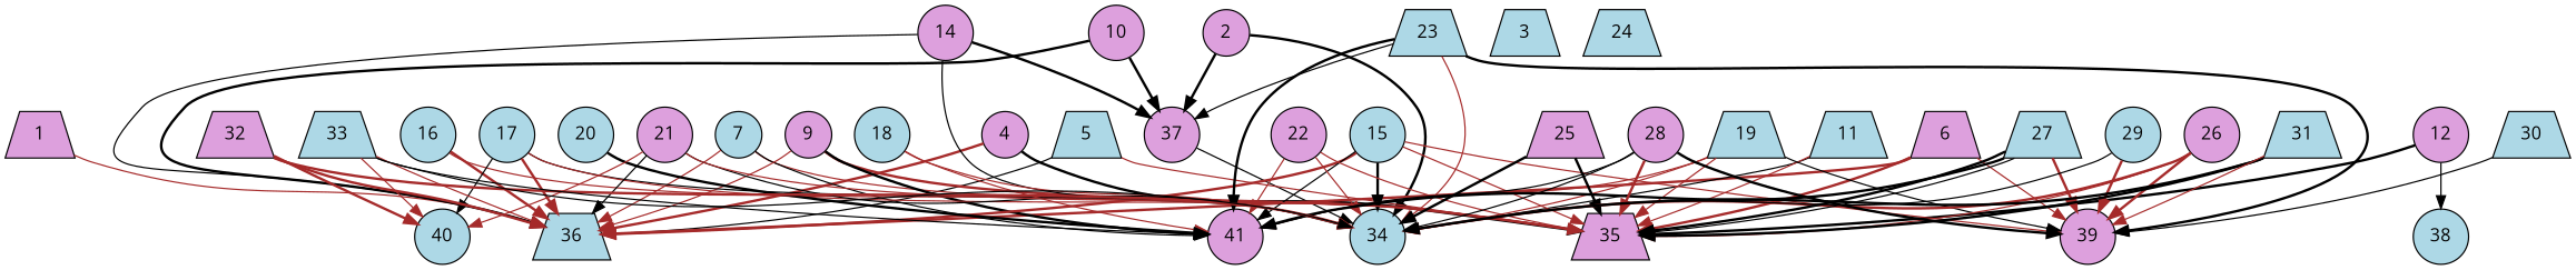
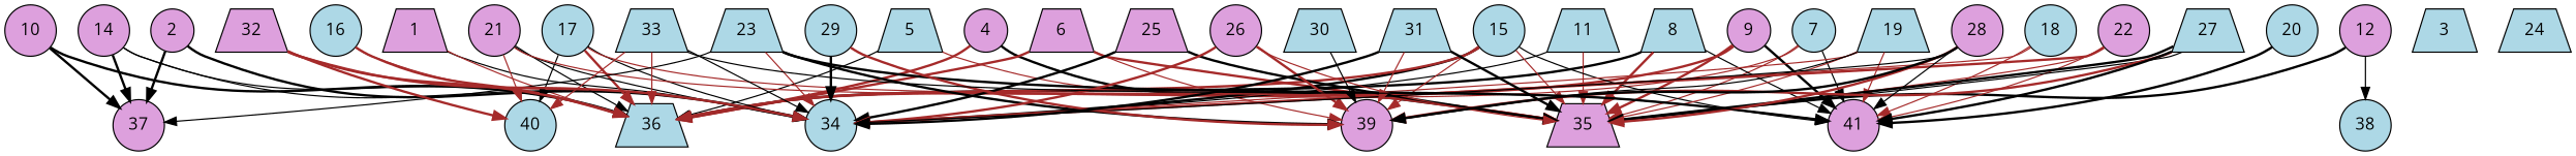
  digraph {
    fontname="Open Sans"
    node [alpha=0.11 fillcolor=lightblue fontname="Open Sans" shape=circle style=filled]
    edge [color=black fontname="Open Sans" style=solid]
    1 [alpha=0.10 expect_size=214517285232980992 fillcolor=plum shape=trapezium]
    34 [alpha=0.17 expect_size=806970989893178624]
    36 [alpha=0.05 expect_size=35275311709422204 shape=trapezium]
    2 [alpha=0.16 expect_size=89221945169331024 fillcolor=plum]
    37 [alpha=0.01 expect_size=10210532624836804 fillcolor=plum]
    3 [expect_size=16531861716415454 shape=trapezium]
    4 [alpha=0.19 expect_size=246343340636491008 fillcolor=plum]
    35 [alpha=0.07 expect_size=1594381594269254 fillcolor=plum shape=trapezium]
    5 [expect_size=104169578054894816 shape=trapezium]
    6 [alpha=0.15 expect_size=27176521565581400 fillcolor=plum shape=trapezium]
    39 [alpha=0.12 expect_size=3270702310084796 fillcolor=plum]
    7 [alpha=0.04 expect_size=1266484272810621403136]
    41 [expect_size=701597315396632838144 fillcolor=plum]
+   8 [expect_size=2364016222073588 shape=trapezium]
    9 [alpha=0.02 expect_size=2159677856474640416768 fillcolor=plum]
    10 [alpha=0.15 expect_size=1254300163398197504 fillcolor=plum]
    11 [alpha=0.06 expect_size=1374734719360339456 shape=trapezium]
    12 [alpha=0.19 expect_size=1032238413476501632 fillcolor=plum]
    38 [alpha=0.12 expect_size=15793550110790516736]
    14 [alpha=0.03 expect_size=140696946991149344 fillcolor=plum]
    15 [alpha=0.08 expect_size=43044049332672568]
    16 [alpha=0.18 expect_size=2028011369091760652288]
    17 [alpha=0.18 expect_size=35589988379038472]
    40 [alpha=0.10 expect_size=22140583025921404]
    18 [alpha=0.16 expect_size=2407127935224841216]
    19 [alpha=0.02 expect_size=327827215232598784 shape=trapezium]
    20 [alpha=0.07 expect_size=3071710615080252]
    21 [alpha=0.10 expect_size=20565824803944005632 fillcolor=plum]
    22 [alpha=0.16 expect_size=32940758444576064 fillcolor=plum]
    23 [alpha=0.12 expect_size=31105277385885228 shape=trapezium]
    24 [expect_size=2430563344674560 shape=trapezium]
    25 [alpha=0.00 expect_size=1730326933824748 fillcolor=plum shape=trapezium]
    26 [alpha=0.15 expect_size=143762902636428944 fillcolor=plum]
    27 [alpha=0.04 expect_size=59504550242867552 shape=trapezium]
    28 [alpha=0.08 expect_size=233334882130842336 fillcolor=plum]
    29 [alpha=0.02 expect_size=11408471483750426]
    30 [alpha=0.06 expect_size=655663647621359075328 shape=trapezium]
    31 [alpha=0.16 expect_size=3913319535617537 shape=trapezium]
    32 [alpha=0.08 expect_size=2552193595693389 fillcolor=plum shape=trapezium]
    33 [alpha=0.07 expect_size=2453712505019726336 shape=trapezium]
-   37 -> 34
+   1 -> 34
    1 -> 36 [color=brown]
    2 -> 34 [style=bold]
    2 -> 37 [style=bold]
    4 -> 36 [color=brown style=bold]
    4 -> 35 [style=bold]
    5 -> 36
    5 -> 35 [color=brown]
    6 -> 36 [color=brown style=bold]
    6 -> 35 [color=brown style=bold]
    6 -> 39 [color=brown]
    7 -> 36 [color=brown]
    7 -> 35 [color=brown]
    7 -> 41
-   9 -> 36 [color=brown]
+   8 -> 36 [style=bold]
+   8 -> 35 [color=brown style=bold]
+   8 -> 41
+   9 -> 36 [color=brown style=bold]
    9 -> 35 [color=brown style=bold]
    9 -> 41 [style=bold]
    10 -> 36 [style=bold]
    10 -> 37 [style=bold]
    11 -> 34
    11 -> 35 [color=brown]
    12 -> 35 [style=bold]
    12 -> 38
    14 -> 34
    14 -> 36
    14 -> 37 [style=bold]
    15 -> 34 [style=bold]
    15 -> 36 [color=brown style=bold]
    15 -> 35 [color=brown]
    15 -> 39 [color=brown]
    15 -> 41
    16 -> 34 [color=brown]
    16 -> 36 [color=brown style=bold]
    17 -> 34
    17 -> 36 [color=brown style=bold]
    17 -> 35 [color=brown]
    17 -> 40
    18 -> 34 [color=brown]
    18 -> 41 [color=brown]
    19 -> 34 [color=brown]
    19 -> 35 [color=brown]
    19 -> 39
    19 -> 41 [color=brown]
    20 -> 41 [style=bold]
    21 -> 34
    21 -> 36
    21 -> 35 [color=brown]
    21 -> 40 [color=brown]
-   22 -> 34 [color=brown]
+   22 -> 34 [color=brown style=bold]
    22 -> 35 [color=brown]
    22 -> 41 [color=brown]
    23 -> 34 [color=brown]
    23 -> 37
    23 -> 39 [style=bold]
    23 -> 41 [style=bold]
    25 -> 34 [style=bold]
    25 -> 35 [style=bold]
    26 -> 34 [color=brown style=bold]
    26 -> 35 [color=brown]
    26 -> 39 [color=brown style=bold]
    27 -> 35 [style=bold]
    27 -> 35
    27 -> 39 [color=brown style=bold]
    27 -> 41 [style=bold]
    28 -> 34
    28 -> 35 [color=brown style=bold]
    28 -> 39 [style=bold]
    28 -> 41
-   29 -> 34
+   29 -> 34 [style=bold]
    29 -> 39 [color=brown style=bold]
    30 -> 39
    31 -> 34 [style=bold]
    31 -> 35 [style=bold]
    31 -> 39 [color=brown]
    32 -> 34 [color=brown style=bold]
    32 -> 36 [color=brown style=bold]
    32 -> 40 [color=brown style=bold]
    33 -> 34
    33 -> 36 [color=brown]
    33 -> 41
    33 -> 40 [color=brown]
  }
